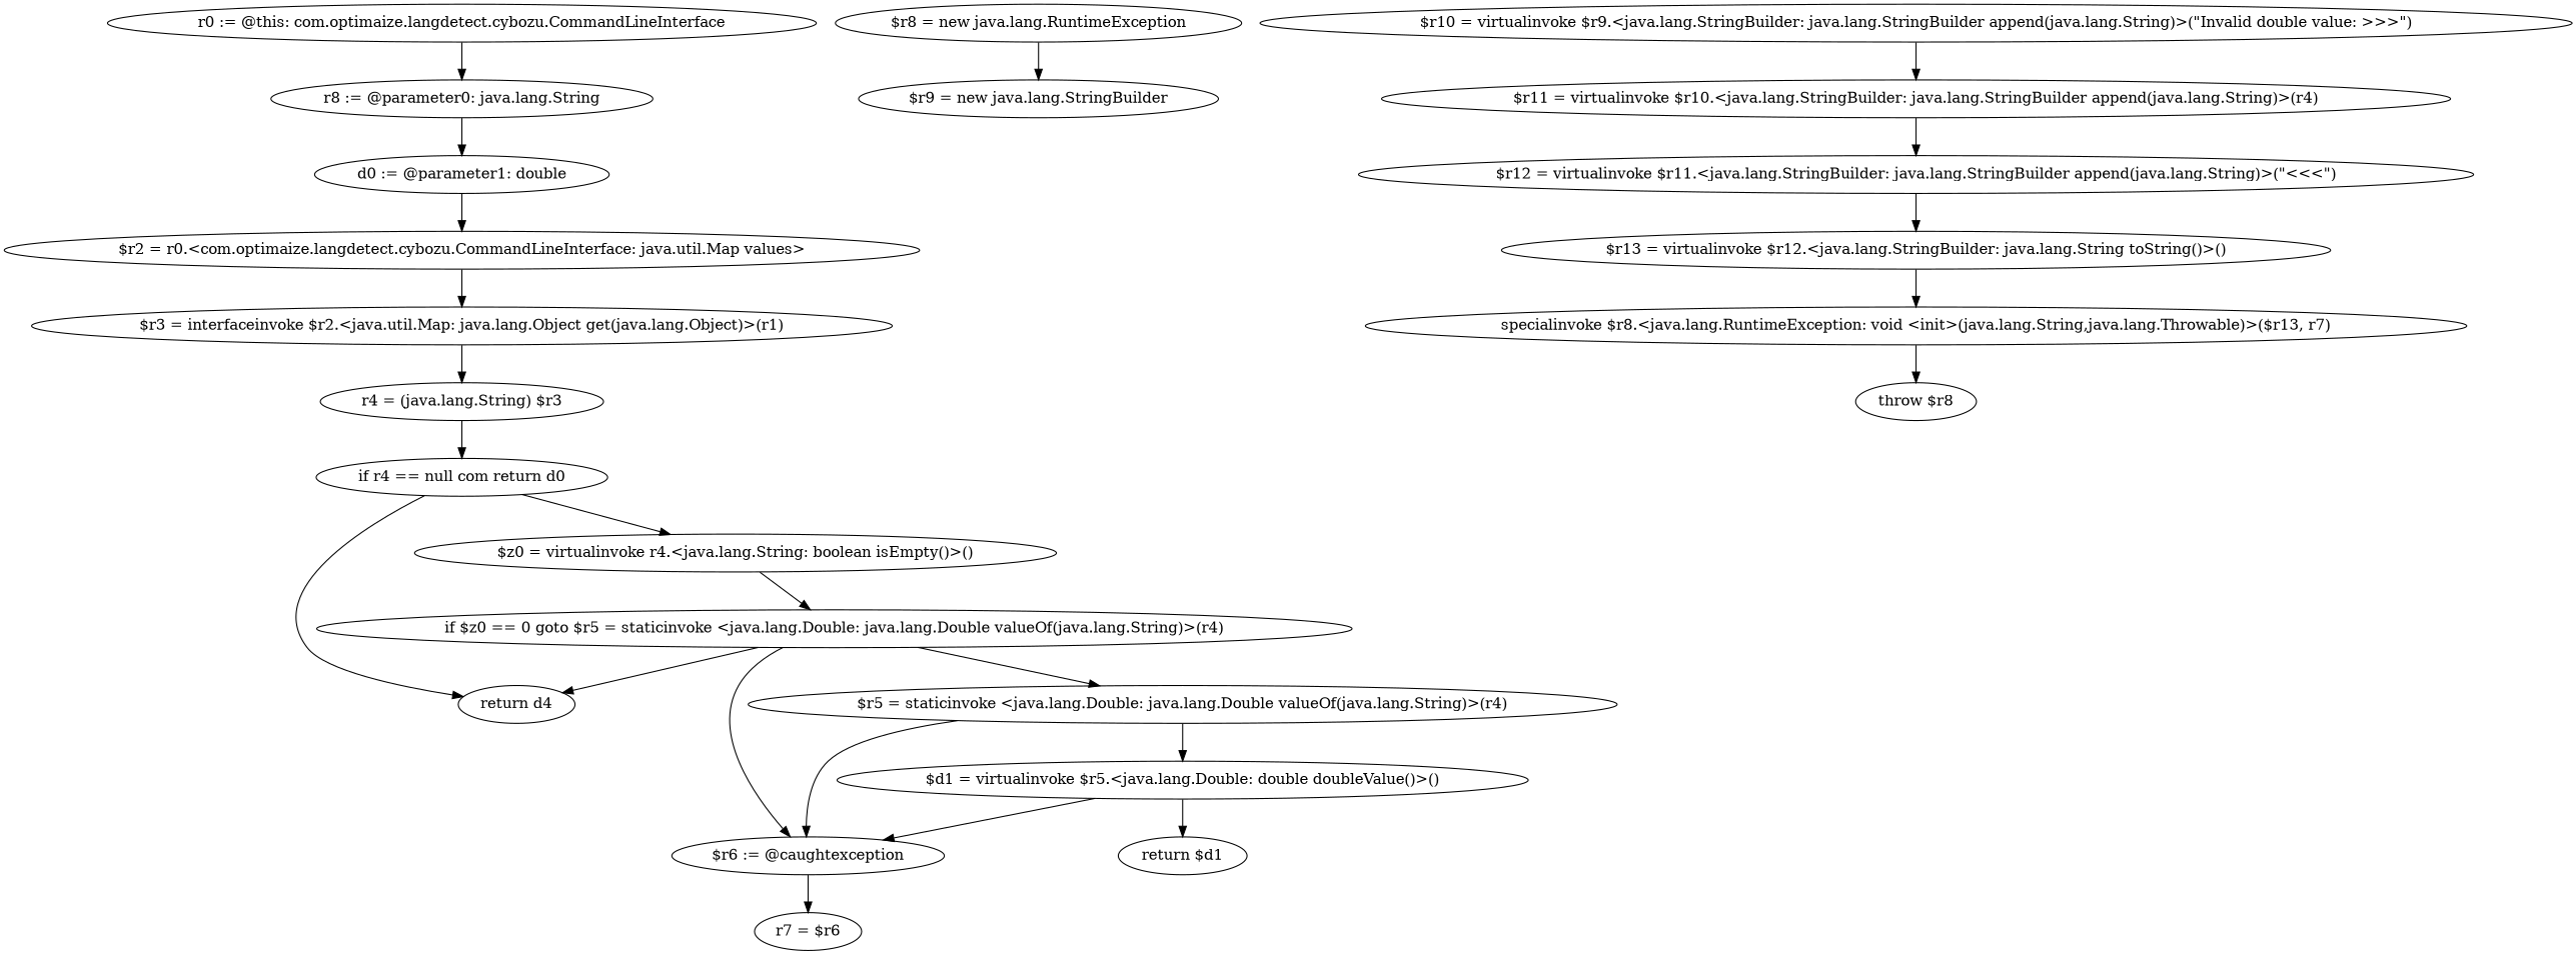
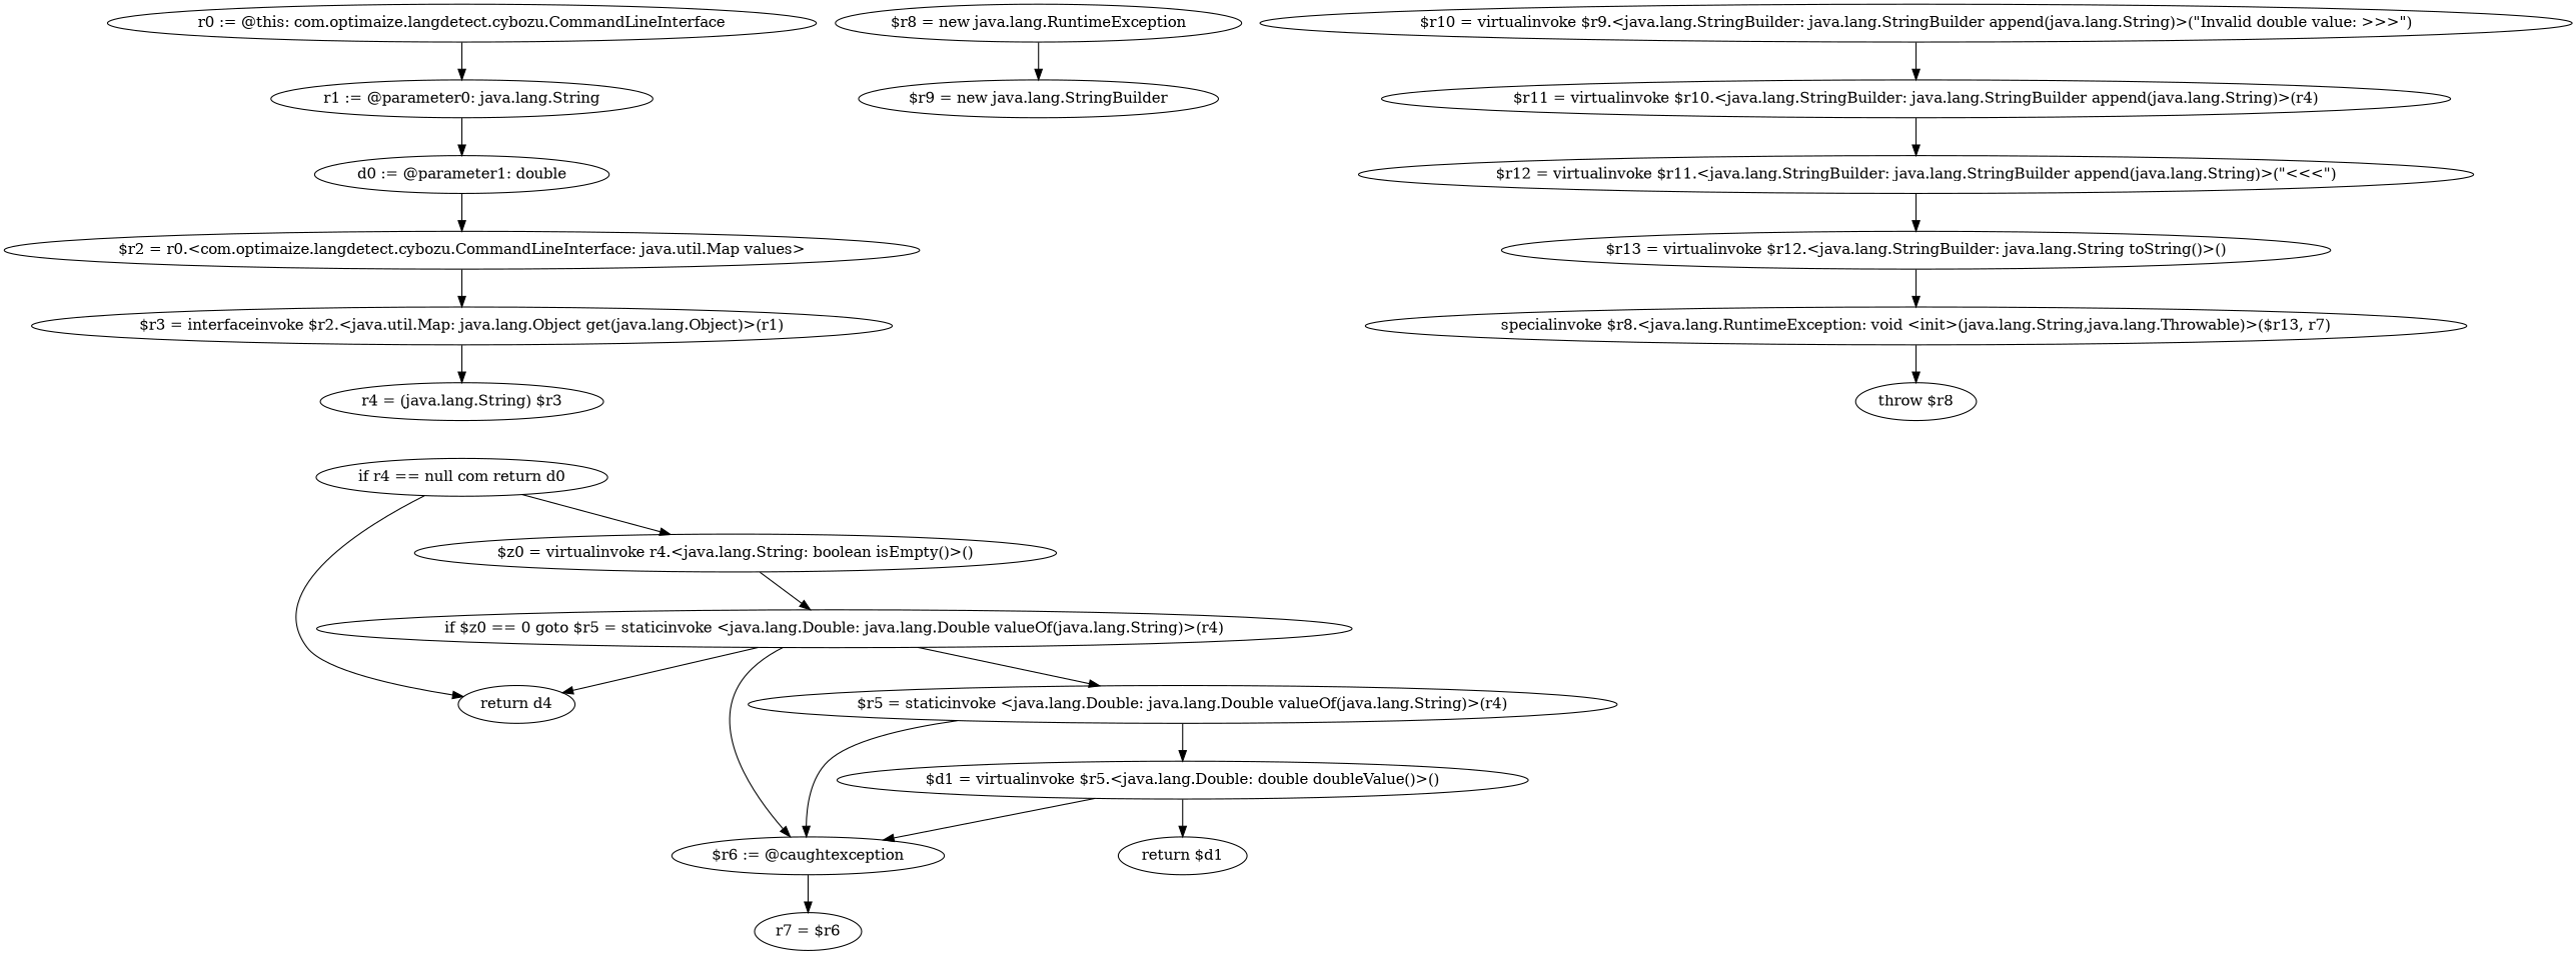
  digraph {
    "r0 := @this: com.optimaize.langdetect.cybozu.CommandLineInterface"
-   "r1 := @parameter0: java.lang.String" [label="r8 := @parameter0: java.lang.String"]
+   "r1 := @parameter0: java.lang.String"
    "d0 := @parameter1: double"
    "$r2 = r0.<com.optimaize.langdetect.cybozu.CommandLineInterface: java.util.Map values>"
    "$r3 = interfaceinvoke $r2.<java.util.Map: java.lang.Object get(java.lang.Object)>(r1)"
    "r4 = (java.lang.String) $r3"
    n7 [label="if r4 == null com return d0"]
    "$z0 = virtualinvoke r4.<java.lang.String: boolean isEmpty()>()"
    n9 [label="return d4"]
    "if $z0 == 0 goto $r5 = staticinvoke <java.lang.Double: java.lang.Double valueOf(java.lang.String)>(r4)"
    "$r5 = staticinvoke <java.lang.Double: java.lang.Double valueOf(java.lang.String)>(r4)"
    "$r6 := @caughtexception"
    "$d1 = virtualinvoke $r5.<java.lang.Double: double doubleValue()>()"
    "r7 = $r6"
    "return $d1"
    "$r8 = new java.lang.RuntimeException"
    "$r9 = new java.lang.StringBuilder"
    "$r10 = virtualinvoke $r9.<java.lang.StringBuilder: java.lang.StringBuilder append(java.lang.String)>(\"Invalid double value: >>>\")"
    "$r11 = virtualinvoke $r10.<java.lang.StringBuilder: java.lang.StringBuilder append(java.lang.String)>(r4)"
    "$r12 = virtualinvoke $r11.<java.lang.StringBuilder: java.lang.StringBuilder append(java.lang.String)>(\"<<<\")"
    "$r13 = virtualinvoke $r12.<java.lang.StringBuilder: java.lang.String toString()>()"
    "specialinvoke $r8.<java.lang.RuntimeException: void <init>(java.lang.String,java.lang.Throwable)>($r13, r7)"
    "throw $r8"
    "r0 := @this: com.optimaize.langdetect.cybozu.CommandLineInterface" -> "r1 := @parameter0: java.lang.String"
    "r1 := @parameter0: java.lang.String" -> "d0 := @parameter1: double"
    "d0 := @parameter1: double" -> "$r2 = r0.<com.optimaize.langdetect.cybozu.CommandLineInterface: java.util.Map values>"
    "$r2 = r0.<com.optimaize.langdetect.cybozu.CommandLineInterface: java.util.Map values>" -> "$r3 = interfaceinvoke $r2.<java.util.Map: java.lang.Object get(java.lang.Object)>(r1)"
    "$r3 = interfaceinvoke $r2.<java.util.Map: java.lang.Object get(java.lang.Object)>(r1)" -> "r4 = (java.lang.String) $r3"
-   "r4 = (java.lang.String) $r3" -> n7
    n7 -> "$z0 = virtualinvoke r4.<java.lang.String: boolean isEmpty()>()"
    n7 -> n9
    "$z0 = virtualinvoke r4.<java.lang.String: boolean isEmpty()>()" -> "if $z0 == 0 goto $r5 = staticinvoke <java.lang.Double: java.lang.Double valueOf(java.lang.String)>(r4)"
    "if $z0 == 0 goto $r5 = staticinvoke <java.lang.Double: java.lang.Double valueOf(java.lang.String)>(r4)" -> n9
    "if $z0 == 0 goto $r5 = staticinvoke <java.lang.Double: java.lang.Double valueOf(java.lang.String)>(r4)" -> "$r5 = staticinvoke <java.lang.Double: java.lang.Double valueOf(java.lang.String)>(r4)"
    "if $z0 == 0 goto $r5 = staticinvoke <java.lang.Double: java.lang.Double valueOf(java.lang.String)>(r4)" -> "$r6 := @caughtexception"
    "$r5 = staticinvoke <java.lang.Double: java.lang.Double valueOf(java.lang.String)>(r4)" -> "$r6 := @caughtexception"
    "$r5 = staticinvoke <java.lang.Double: java.lang.Double valueOf(java.lang.String)>(r4)" -> "$d1 = virtualinvoke $r5.<java.lang.Double: double doubleValue()>()"
    "$r6 := @caughtexception" -> "r7 = $r6"
    "$d1 = virtualinvoke $r5.<java.lang.Double: double doubleValue()>()" -> "$r6 := @caughtexception"
    "$d1 = virtualinvoke $r5.<java.lang.Double: double doubleValue()>()" -> "return $d1"
    "$r8 = new java.lang.RuntimeException" -> "$r9 = new java.lang.StringBuilder"
    "$r10 = virtualinvoke $r9.<java.lang.StringBuilder: java.lang.StringBuilder append(java.lang.String)>(\"Invalid double value: >>>\")" -> "$r11 = virtualinvoke $r10.<java.lang.StringBuilder: java.lang.StringBuilder append(java.lang.String)>(r4)"
    "$r11 = virtualinvoke $r10.<java.lang.StringBuilder: java.lang.StringBuilder append(java.lang.String)>(r4)" -> "$r12 = virtualinvoke $r11.<java.lang.StringBuilder: java.lang.StringBuilder append(java.lang.String)>(\"<<<\")"
    "$r12 = virtualinvoke $r11.<java.lang.StringBuilder: java.lang.StringBuilder append(java.lang.String)>(\"<<<\")" -> "$r13 = virtualinvoke $r12.<java.lang.StringBuilder: java.lang.String toString()>()"
    "$r13 = virtualinvoke $r12.<java.lang.StringBuilder: java.lang.String toString()>()" -> "specialinvoke $r8.<java.lang.RuntimeException: void <init>(java.lang.String,java.lang.Throwable)>($r13, r7)"
    "specialinvoke $r8.<java.lang.RuntimeException: void <init>(java.lang.String,java.lang.Throwable)>($r13, r7)" -> "throw $r8"
  }
